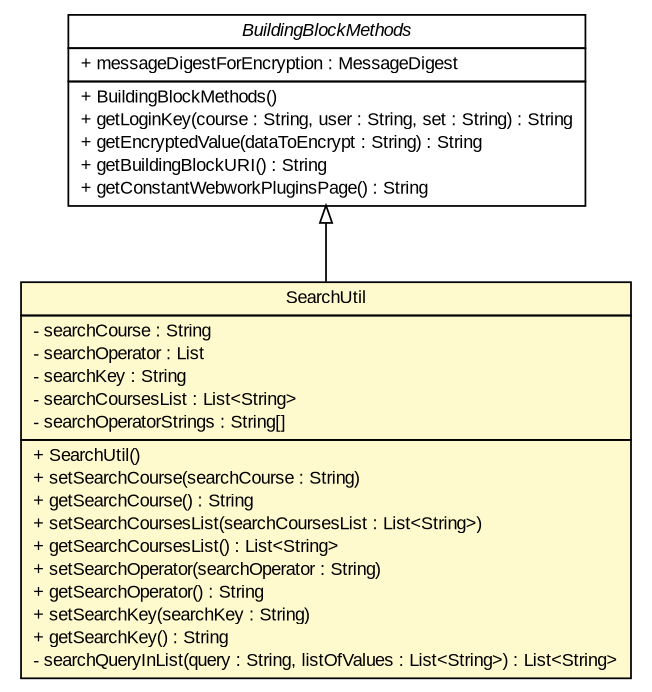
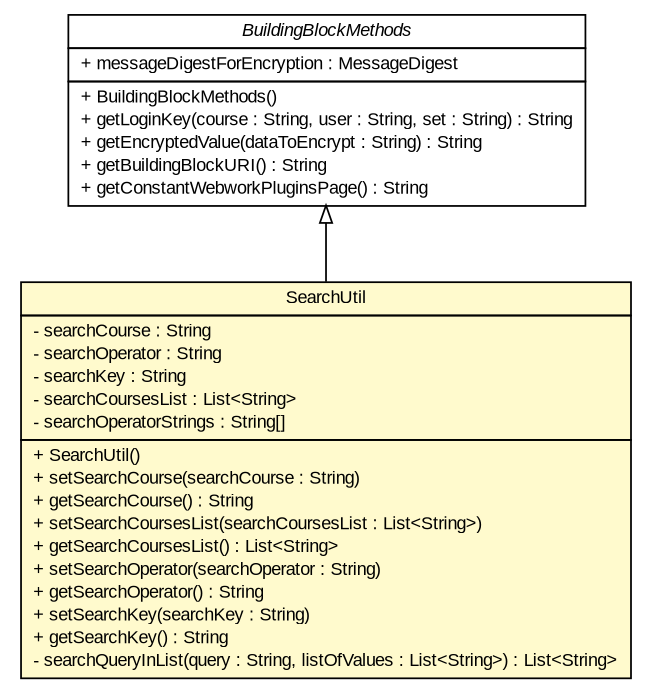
  digraph {
    nodesep=0.25
    ranksep=0.5
    node [fontcolor=black fontname=arial fontsize=10.0 shape=plaintext]
-   n1 [label=<<table title="edu.missouri.SearchUtil" border="0" cellborder="1" cellspacing="0" cellpadding="2" port="p" bgcolor="lemonChiffon" href="./SearchUtil.html"> 		<tr><td><table border="0" cellspacing="0" cellpadding="1"> <tr><td align="center" balign="center"> SearchUtil </td></tr> 		</table></td></tr> 		<tr><td><table border="0" cellspacing="0" cellpadding="1"> <tr><td align="left" balign="left"> - searchCourse : String </td></tr> <tr><td align="left" balign="left"> - searchOperator : List </td></tr> <tr><td align="left" balign="left"> - searchKey : String </td></tr> <tr><td align="left" balign="left"> - searchCoursesList : List&lt;String&gt; </td></tr> <tr><td align="left" balign="left"> - searchOperatorStrings : String[] </td></tr> 		</table></td></tr> 		<tr><td><table border="0" cellspacing="0" cellpadding="1"> <tr><td align="left" balign="left"> + SearchUtil() </td></tr> <tr><td align="left" balign="left"> + setSearchCourse(searchCourse : String) </td></tr> <tr><td align="left" balign="left"> + getSearchCourse() : String </td></tr> <tr><td align="left" balign="left"> + setSearchCoursesList(searchCoursesList : List&lt;String&gt;) </td></tr> <tr><td align="left" balign="left"> + getSearchCoursesList() : List&lt;String&gt; </td></tr> <tr><td align="left" balign="left"> + setSearchOperator(searchOperator : String) </td></tr> <tr><td align="left" balign="left"> + getSearchOperator() : String </td></tr> <tr><td align="left" balign="left"> + setSearchKey(searchKey : String) </td></tr> <tr><td align="left" balign="left"> + getSearchKey() : String </td></tr> <tr><td align="left" balign="left"> - searchQueryInList(query : String, listOfValues : List&lt;String&gt;) : List&lt;String&gt; </td></tr> 		</table></td></tr> 		</table>>]
+   n1 [label=<<table title="edu.missouri.SearchUtil" border="0" cellborder="1" cellspacing="0" cellpadding="2" port="p" bgcolor="lemonChiffon" href="./SearchUtil.html"> 		<tr><td><table border="0" cellspacing="0" cellpadding="1"> <tr><td align="center" balign="center"> SearchUtil </td></tr> 		</table></td></tr> 		<tr><td><table border="0" cellspacing="0" cellpadding="1"> <tr><td align="left" balign="left"> - searchCourse : String </td></tr> <tr><td align="left" balign="left"> - searchOperator : String </td></tr> <tr><td align="left" balign="left"> - searchKey : String </td></tr> <tr><td align="left" balign="left"> - searchCoursesList : List&lt;String&gt; </td></tr> <tr><td align="left" balign="left"> - searchOperatorStrings : String[] </td></tr> 		</table></td></tr> 		<tr><td><table border="0" cellspacing="0" cellpadding="1"> <tr><td align="left" balign="left"> + SearchUtil() </td></tr> <tr><td align="left" balign="left"> + setSearchCourse(searchCourse : String) </td></tr> <tr><td align="left" balign="left"> + getSearchCourse() : String </td></tr> <tr><td align="left" balign="left"> + setSearchCoursesList(searchCoursesList : List&lt;String&gt;) </td></tr> <tr><td align="left" balign="left"> + getSearchCoursesList() : List&lt;String&gt; </td></tr> <tr><td align="left" balign="left"> + setSearchOperator(searchOperator : String) </td></tr> <tr><td align="left" balign="left"> + getSearchOperator() : String </td></tr> <tr><td align="left" balign="left"> + setSearchKey(searchKey : String) </td></tr> <tr><td align="left" balign="left"> + getSearchKey() : String </td></tr> <tr><td align="left" balign="left"> - searchQueryInList(query : String, listOfValues : List&lt;String&gt;) : List&lt;String&gt; </td></tr> 		</table></td></tr> 		</table>>]
    n2 [label=<<table title="edu.missouri.BuildingBlockMethods" border="0" cellborder="1" cellspacing="0" cellpadding="2" port="p" href="./BuildingBlockMethods.html"> 		<tr><td><table border="0" cellspacing="0" cellpadding="1"> <tr><td align="center" balign="center"><font face="arial italic"> BuildingBlockMethods </font></td></tr> 		</table></td></tr> 		<tr><td><table border="0" cellspacing="0" cellpadding="1"> <tr><td align="left" balign="left"> + messageDigestForEncryption : MessageDigest </td></tr> 		</table></td></tr> 		<tr><td><table border="0" cellspacing="0" cellpadding="1"> <tr><td align="left" balign="left"> + BuildingBlockMethods() </td></tr> <tr><td align="left" balign="left"> + getLoginKey(course : String, user : String, set : String) : String </td></tr> <tr><td align="left" balign="left"> + getEncryptedValue(dataToEncrypt : String) : String </td></tr> <tr><td align="left" balign="left"> + getBuildingBlockURI() : String </td></tr> <tr><td align="left" balign="left"> + getConstantWebworkPluginsPage() : String </td></tr> 		</table></td></tr> 		</table>>]
    n2 -> n1 [arrowtail=empty dir=back fontname=arial fontsize=10 headport=p labelfontname=arial labelfontsize=10 tailport=p]
  }
